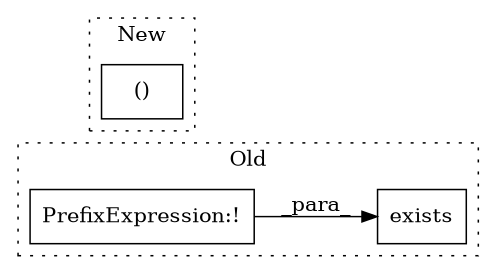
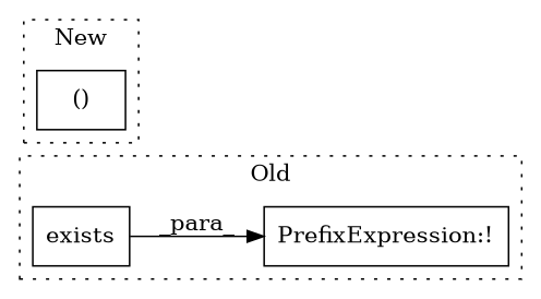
  digraph {
    rankdir=LR
    node [shape=box]
    n1 [a=32 l="7,1" label=exists s="887,909"]
    n2 [a=38 l=1 label="PrefixExpression:!" s=878]
    n3 [a=106 l=67 label="()" s=4362]
    subgraph cluster_1 {
      label=Old
      style=dotted
      n1
      n2
    }
    subgraph cluster_2 {
      label=New
      style=dotted
      n3
    }
-   n2 -> n1 [label=_para_]
+   n1 -> n2 [label=_para_]
  }
